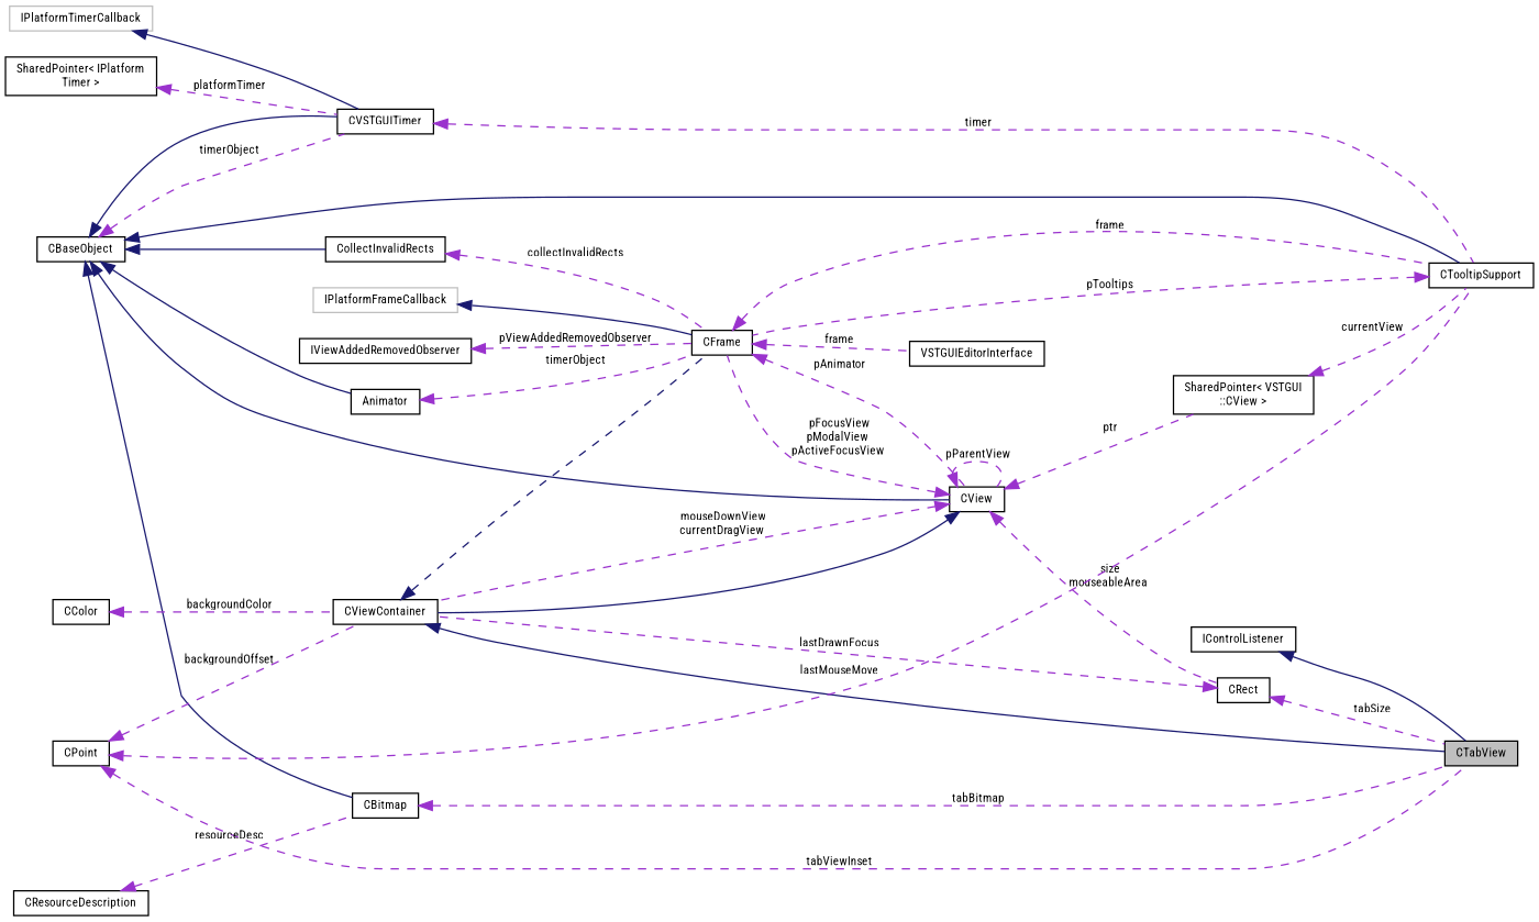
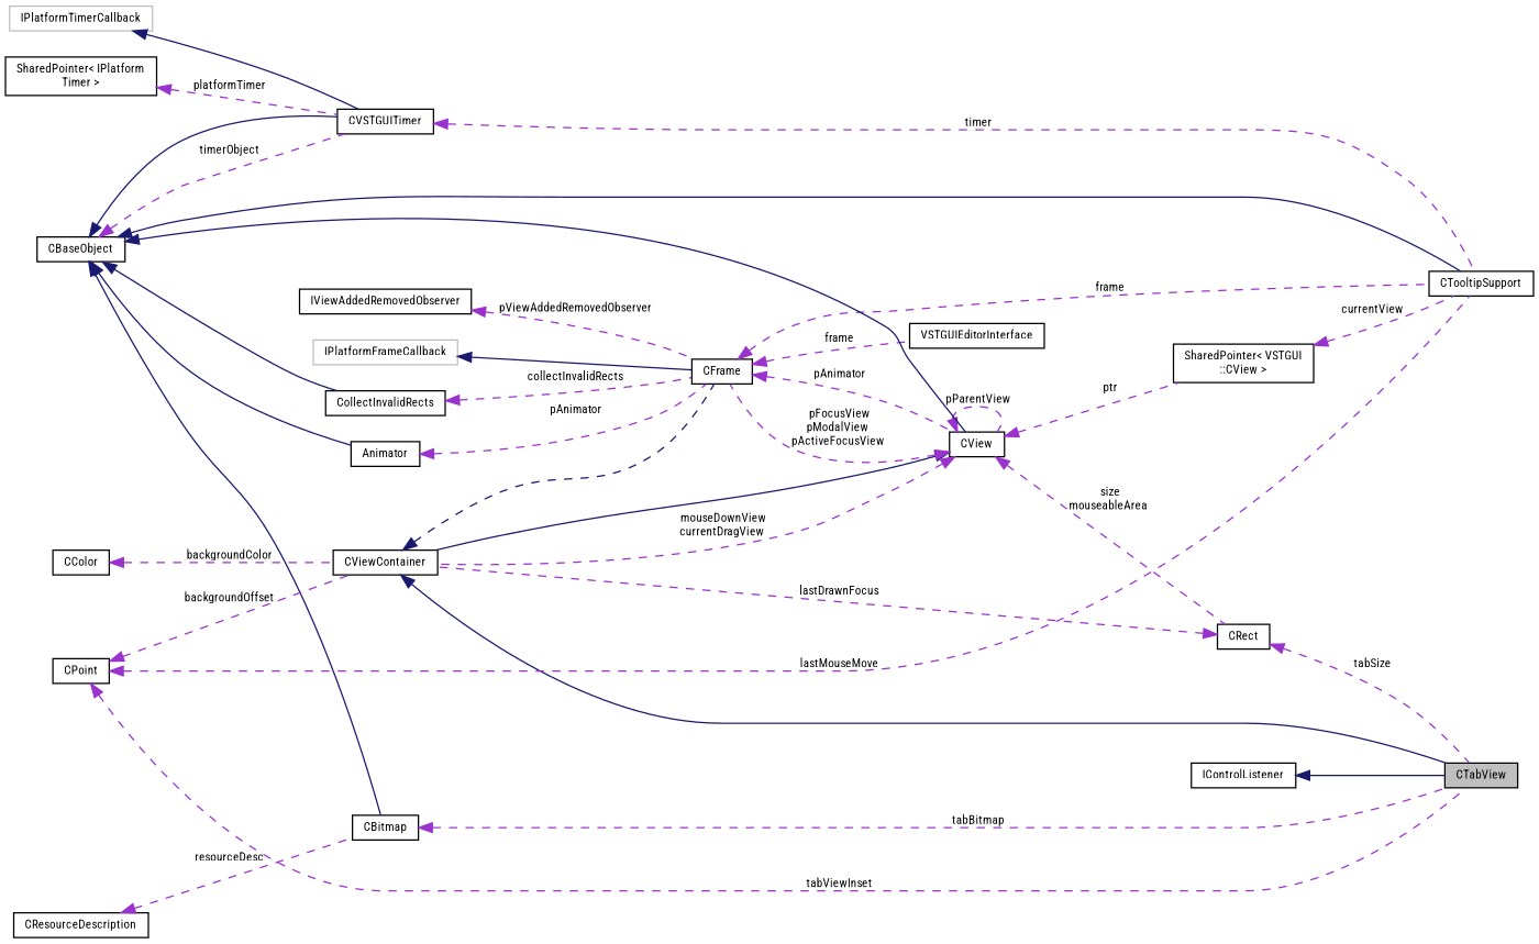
  digraph {
    fontname="Roboto Condensed"
    rankdir=LR
    node [color=black fontname="Roboto Condensed" fontsize=9 shape=record]
    edge [color=darkorchid3 dir=back fontname="Roboto Condensed" fontsize=9 labelfontname=Arial labelfontsize=9 style=dashed]
    n1 [fillcolor=grey75 fontcolor=black height=0.2 label=CTabView style=filled width=0.4]
    n2 [height=0.2 label=CViewContainer width=0.4]
    n3 [height=0.2 label=CFrame width=0.4]
    n4 [height=0.2 label=CView width=0.4]
    n5 [height=0.2 label=CTooltipSupport width=0.4]
    n6 [height=0.2 label=VSTGUIEditorInterface width=0.4]
    n7 [height=0.2 label="SharedPointer\< VSTGUI\l::CView \>" width=0.4]
    n8 [height=0.2 label=CRect width=0.4]
    n9 [height=0.2 label=CBaseObject width=0.4]
    n10 [height=0.2 label=CollectInvalidRects width=0.4]
    n11 [height=0.2 label=Animator width=0.4]
    n12 [height=0.2 label=CVSTGUITimer width=0.4]
    n13 [height=0.2 label=CBitmap width=0.4]
    n14 [color=grey75 height=0.2 label=IPlatformFrameCallback width=0.4]
    n15 [height=0.2 label=IViewAddedRemovedObserver width=0.4]
    n16 [height=0.2 label=CPoint width=0.4]
    n17 [color=grey75 height=0.2 label=IPlatformTimerCallback width=0.4]
    n18 [height=0.2 label="SharedPointer\< IPlatform\lTimer \>" width=0.4]
    n19 [height=0.2 label=CColor width=0.4]
    n20 [height=0.2 label=IControlListener width=0.4]
    n21 [height=0.2 label=CResourceDescription width=0.4]
    n2 -> n1 [color=midnightblue style=solid]
    n2 -> n3 [color=midnightblue]
    n3 -> n4 [label=" pAnimator"]
    n3 -> n5 [label=" frame"]
    n3 -> n6 [label=" frame"]
    n4 -> n2 [color=midnightblue style=solid]
    n4 -> n2 [label=" mouseDownView\ncurrentDragView"]
    n4 -> n3 [label=" pFocusView\npModalView\npActiveFocusView"]
    n4 -> n4 [label=" pParentView"]
    n4 -> n7 [label=" ptr"]
    n4 -> n8 [label=" size\nmouseableArea"]
-   n5 -> n3 [label=" pTooltips"]
    n7 -> n5 [label=" currentView"]
    n8 -> n1 [label=" tabSize"]
    n8 -> n2 [label=" lastDrawnFocus"]
    n9 -> n4 [color=midnightblue style=solid]
    n9 -> n5 [color=midnightblue style=solid]
    n9 -> n10 [color=midnightblue style=solid]
    n9 -> n11 [color=midnightblue style=solid]
    n9 -> n12 [color=midnightblue style=solid]
    n9 -> n12 [label=" timerObject"]
    n9 -> n13 [color=midnightblue style=solid]
    n10 -> n3 [label=" collectInvalidRects"]
-   n11 -> n3 [label=" timerObject"]
+   n11 -> n3 [label=" pAnimator"]
    n12 -> n5 [label=" timer"]
    n13 -> n1 [label=" tabBitmap"]
    n14 -> n3 [color=midnightblue style=solid]
    n15 -> n3 [label=" pViewAddedRemovedObserver"]
    n16 -> n1 [label=" tabViewInset"]
    n16 -> n2 [label=" backgroundOffset"]
    n16 -> n5 [label=" lastMouseMove"]
    n17 -> n12 [color=midnightblue style=solid]
    n18 -> n12 [label=" platformTimer"]
    n19 -> n2 [label=" backgroundColor"]
    n20 -> n1 [color=midnightblue style=solid]
    n21 -> n13 [label=" resourceDesc"]
  }
